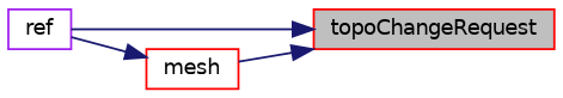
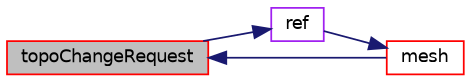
  digraph {
    rankdir=LR
    node [color=red fontname=Helvetica fontsize=10 shape=record]
    edge [color=midnightblue fontname=Helvetica fontsize=10 labelfontname=Helvetica labelfontsize=10 style=solid]
    n1 [fillcolor=grey75 fontcolor=black height=0.2 label=topoChangeRequest style=filled width=0.4]
    n2 [color=purple height=0.2 label=ref width=0.4]
    n3 [height=0.2 label=mesh width=0.4]
-   n2 -> n1
+   n1 -> n2
    n2 -> n3
    n3 -> n1
  }
